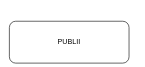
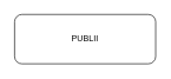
  <mxCell id="0" />
  <mxCell id="1" parent="0" />
- <mxCell id="2" value="PUBLII" style="rounded=1;whiteSpace=wrap;html=1;" vertex="1" parent="1"><mxGeometry x="15" y="35" width="200" height="70" as="geometry" /></mxCell>
+ <mxCell id="2" value="PUBLII" style="rounded=1;whiteSpace=wrap;html=1;" vertex="1" parent="1"><mxGeometry x="20" y="20" width="200" height="70" as="geometry" /></mxCell>
